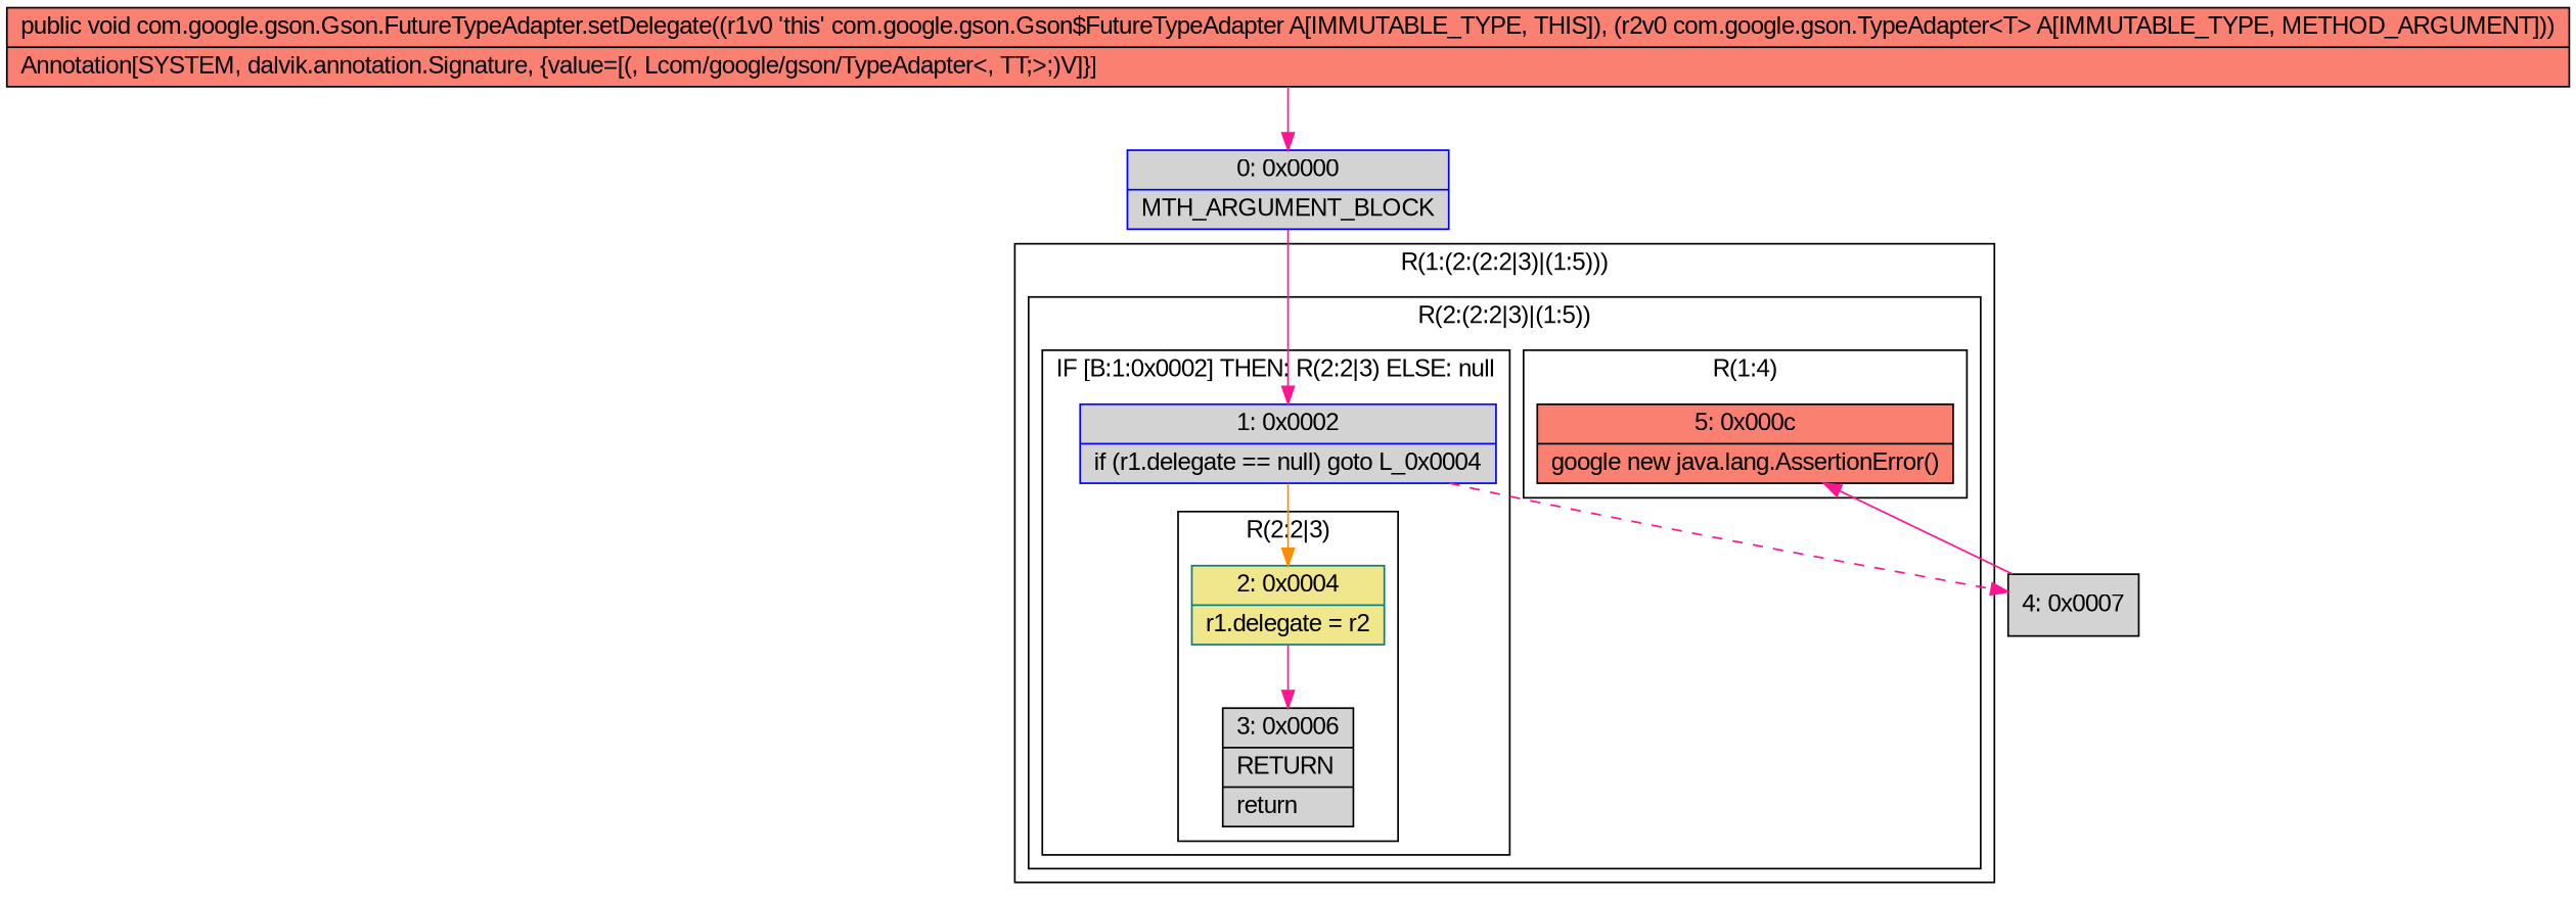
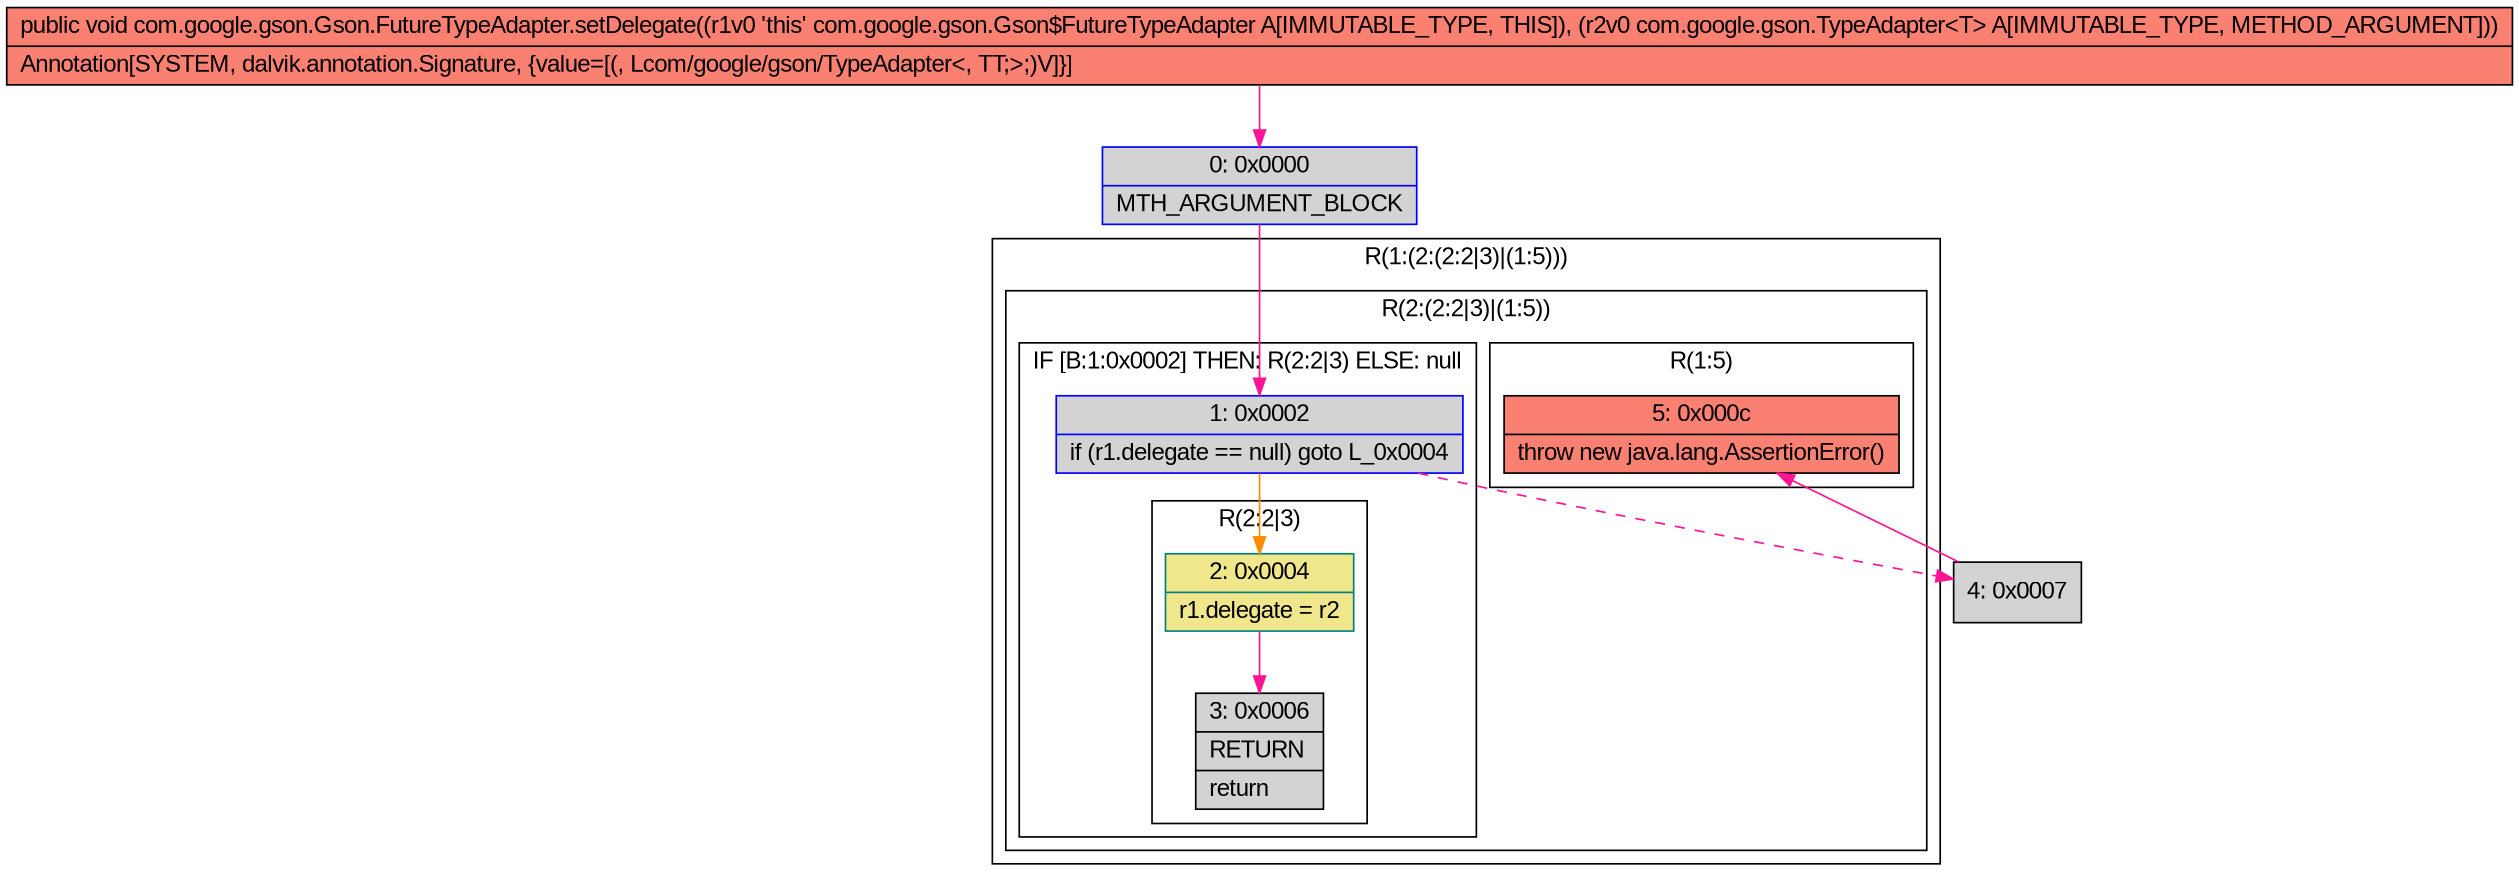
  digraph {
    fontname="Liberation Sans"
    node [color=black fillcolor=lightgrey fontname="Liberation Sans" shape=record style=filled]
    edge [color=deeppink fontname="Liberation Sans"]
    n1 [color=teal fillcolor=khaki label="{2\:\ 0x0004|r1.delegate = r2\l}"]
    n2 [label="{3\:\ 0x0006|RETURN\l|return\l}"]
    n3 [color=blue label="{1\:\ 0x0002|if (r1.delegate == null) goto L_0x0004\l}"]
-   n4 [fillcolor=salmon label="{5\:\ 0x000c|google new java.lang.AssertionError()\l}"]
+   n4 [fillcolor=salmon label="{5\:\ 0x000c|throw new java.lang.AssertionError()\l}"]
    n5 [label="{4\:\ 0x0007}"]
    n6 [color=blue label="{0\:\ 0x0000|MTH_ARGUMENT_BLOCK\l}"]
    n7 [fillcolor=salmon label="{public void com.google.gson.Gson.FutureTypeAdapter.setDelegate((r1v0 'this' com.google.gson.Gson$FutureTypeAdapter A[IMMUTABLE_TYPE, THIS]), (r2v0 com.google.gson.TypeAdapter\<T\> A[IMMUTABLE_TYPE, METHOD_ARGUMENT]))  | Annotation[SYSTEM, dalvik.annotation.Signature, \{value=[(, Lcom\/google\/gson\/TypeAdapter\<, TT;\>;)V]\}]\l}"]
    subgraph cluster_1 {
      label="R(1:(2:(2:2|3)|(1:5)))"
      subgraph cluster_2 {
        label="R(2:(2:2|3)|(1:5))"
        subgraph cluster_3 {
          label="IF [B:1:0x0002] THEN: R(2:2|3) ELSE: null"
          n3
          subgraph cluster_4 {
            label="R(2:2|3)"
            n1
            n2
          }
        }
        subgraph cluster_5 {
-         label="R(1:4)"
+         label="R(1:5)"
          n4
        }
      }
    }
    n1 -> n2
    n3 -> n1 [color=darkorange]
    n3 -> n5 [style=dashed]
    n5 -> n4
    n6 -> n3
    n7 -> n6
  }
